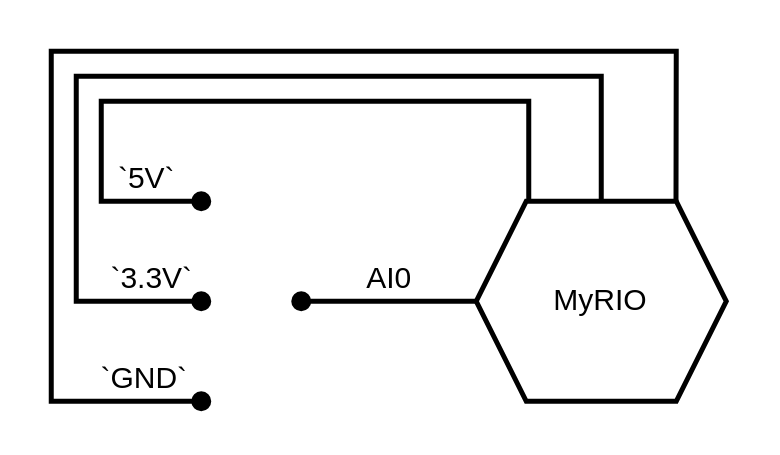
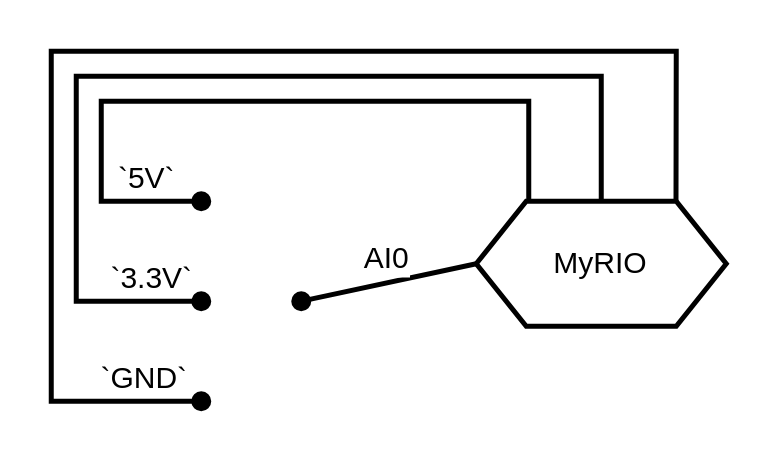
  <mxCell id="0" />
  <mxCell id="1" parent="0" />
- <mxCell id="2" value="MyRIO" style="shape=hexagon;perimeter=hexagonPerimeter2;whiteSpace=wrap;html=1;fixedSize=1;strokeWidth=2;fontSize=12;" parent="1" vertex="1"><mxGeometry x="190" y="80" width="100" height="80" as="geometry" /></mxCell>
+ <mxCell id="2" value="MyRIO" style="shape=hexagon;perimeter=hexagonPerimeter2;whiteSpace=wrap;html=1;fixedSize=1;strokeWidth=2;fontSize=12;" parent="1" vertex="1"><mxGeometry x="190" y="80" width="100" height="50" as="geometry" /></mxCell>
  <mxCell id="3" value="" style="endArrow=none;html=1;entryX=0;entryY=0.5;entryDx=0;entryDy=0;startArrow=oval;startFill=1;strokeWidth=2;fontSize=12;" parent="1" target="2" edge="1"><mxGeometry width="50" height="50" relative="1" as="geometry"><mxPoint x="120" y="120" as="sourcePoint" /><mxPoint x="180" y="140" as="targetPoint" /></mxGeometry></mxCell>
  <mxCell id="4" value="AI0" style="edgeLabel;html=1;align=center;verticalAlign=middle;resizable=0;points=[];fontSize=12;" parent="3" vertex="1" connectable="0"><mxGeometry x="-0.041" relative="1" as="geometry"><mxPoint y="-10" as="offset" /></mxGeometry></mxCell>
  <mxCell id="5" value="" style="endArrow=none;html=1;entryX=0.21;entryY=0;entryDx=0;entryDy=0;entryPerimeter=0;rounded=0;endFill=0;startArrow=oval;startFill=1;strokeWidth=2;fontSize=12;" parent="1" target="2" edge="1"><mxGeometry width="50" height="50" relative="1" as="geometry"><mxPoint x="80" y="80" as="sourcePoint" /><mxPoint x="220" y="90" as="targetPoint" /><Array as="points"><mxPoint x="40" y="80" /><mxPoint x="40" y="40" /><mxPoint x="211" y="40" /></Array></mxGeometry></mxCell>
  <mxCell id="6" value="`5V`" style="edgeLabel;html=1;align=center;verticalAlign=middle;resizable=0;points=[];fontSize=12;" parent="5" vertex="1" connectable="0"><mxGeometry x="-0.843" y="-1" relative="1" as="geometry"><mxPoint y="-9" as="offset" /></mxGeometry></mxCell>
  <mxCell id="7" value="" style="endArrow=none;html=1;rounded=0;entryX=0.5;entryY=0;entryDx=0;entryDy=0;startArrow=oval;startFill=1;strokeWidth=2;fontSize=12;" parent="1" target="2" edge="1"><mxGeometry width="50" height="50" relative="1" as="geometry"><mxPoint x="80" y="120" as="sourcePoint" /><mxPoint x="280" y="80" as="targetPoint" /><Array as="points"><mxPoint x="30" y="120" /><mxPoint x="30" y="30" /><mxPoint x="240" y="30" /></Array></mxGeometry></mxCell>
  <mxCell id="8" value="`3.3V`" style="edgeLabel;html=1;align=center;verticalAlign=middle;resizable=0;points=[];fontSize=12;" parent="7" vertex="1" connectable="0"><mxGeometry x="-0.894" y="-1" relative="1" as="geometry"><mxPoint y="-9" as="offset" /></mxGeometry></mxCell>
  <mxCell id="9" value="" style="endArrow=none;html=1;rounded=0;entryX=0.799;entryY=0;entryDx=0;entryDy=0;entryPerimeter=0;startArrow=oval;startFill=1;strokeWidth=2;fontSize=12;" parent="1" target="2" edge="1"><mxGeometry width="50" height="50" relative="1" as="geometry"><mxPoint x="80" y="160" as="sourcePoint" /><mxPoint x="268" y="80" as="targetPoint" /><Array as="points"><mxPoint x="20" y="160" /><mxPoint x="20" y="20" /><mxPoint x="270" y="20" /></Array></mxGeometry></mxCell>
  <mxCell id="10" value="`GND`" style="edgeLabel;html=1;align=center;verticalAlign=middle;resizable=0;points=[];fontSize=12;" parent="9" vertex="1" connectable="0"><mxGeometry x="-0.906" relative="1" as="geometry"><mxPoint y="-10" as="offset" /></mxGeometry></mxCell>
